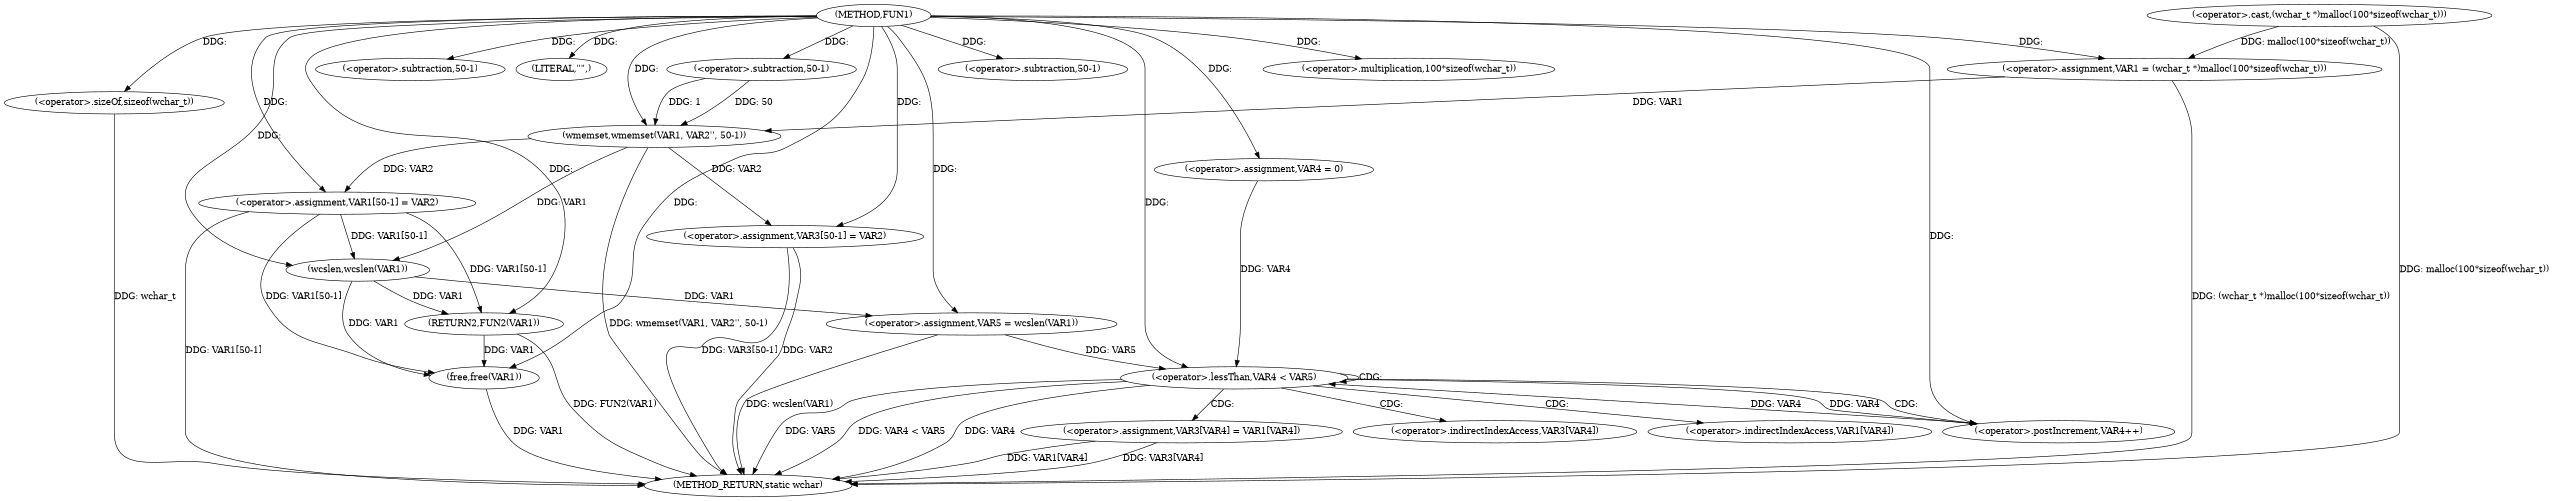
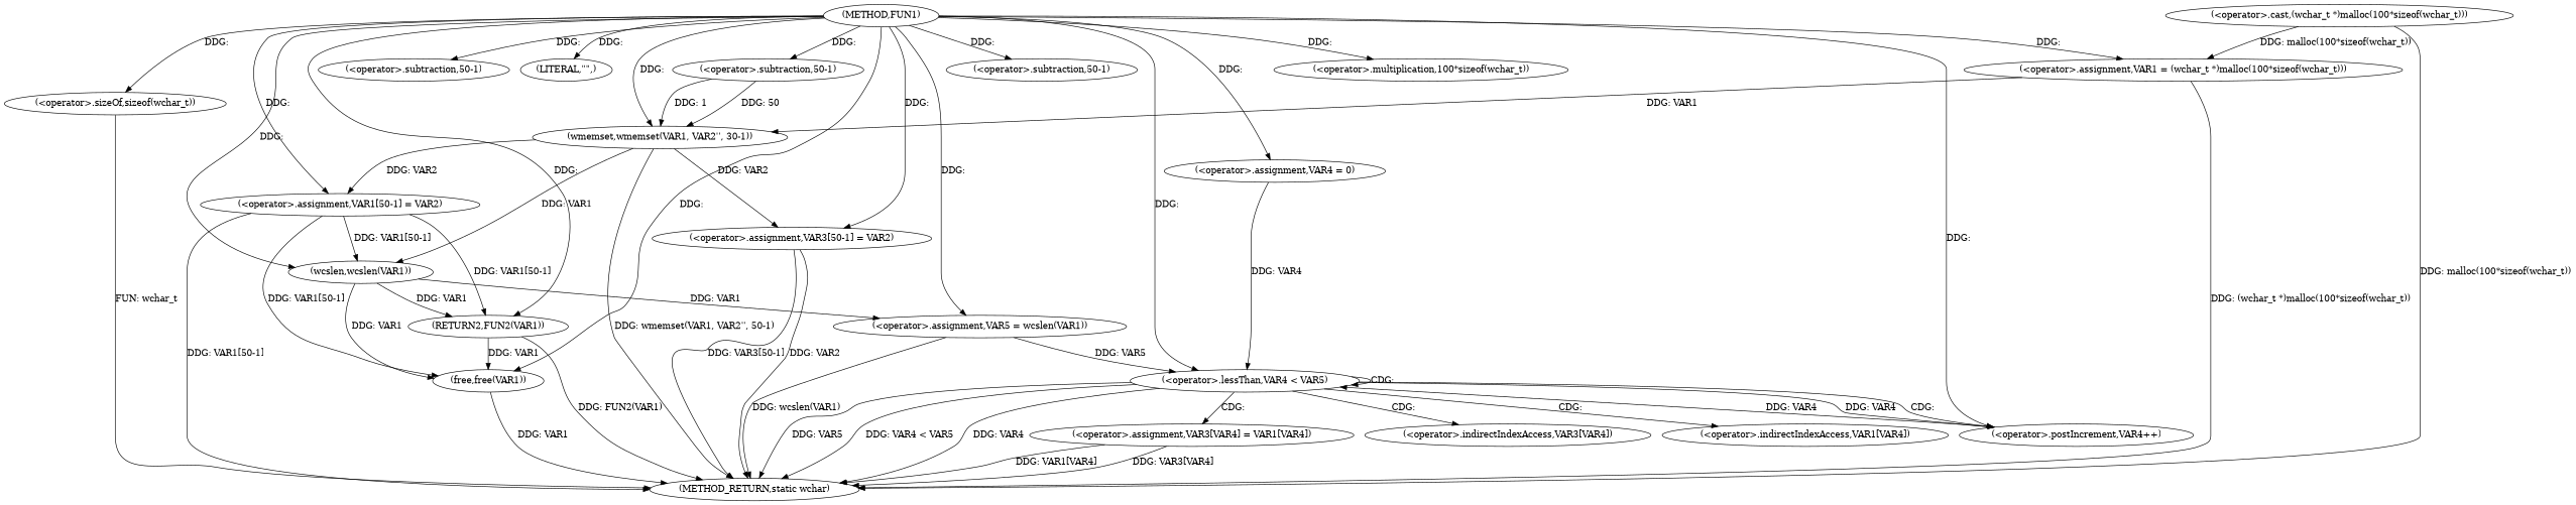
  digraph {
    n1 [label="(METHOD,FUN1)"]
    n2 [label="(<operator>.assignment,VAR1 = (wchar_t *)malloc(100*sizeof(wchar_t)))"]
    n3 [label="(<operator>.multiplication,100*sizeof(wchar_t))"]
    n4 [label="(<operator>.sizeOf,sizeof(wchar_t))"]
-   n5 [label="(wmemset,wmemset(VAR1, VAR2'', 50-1))"]
+   n5 [label="(wmemset,wmemset(VAR1, VAR2'', 30-1))"]
    n6 [label="(<operator>.subtraction,50-1)"]
    n7 [label="(<operator>.assignment,VAR1[50-1] = VAR2)"]
    n8 [label="(<operator>.subtraction,50-1)"]
    n9 [label="(LITERAL,\"\",)"]
    n10 [label="(<operator>.assignment,VAR5 = wcslen(VAR1))"]
    n11 [label="(wcslen,wcslen(VAR1))"]
    n12 [label="(<operator>.assignment,VAR4 = 0)"]
    n13 [label="(<operator>.lessThan,VAR4 < VAR5)"]
    n14 [label="(<operator>.postIncrement,VAR4++)"]
    n15 [label="(<operator>.assignment,VAR3[50-1] = VAR2)"]
    n16 [label="(<operator>.subtraction,50-1)"]
    n17 [label="(RETURN2,FUN2(VAR1))"]
    n18 [label="(free,free(VAR1))"]
    n19 [label="(METHOD_RETURN,static wchar)"]
    n20 [label="(<operator>.assignment,VAR3[VAR4] = VAR1[VAR4])"]
    n21 [label="(<operator>.indirectIndexAccess,VAR3[VAR4])"]
    n22 [label="(<operator>.indirectIndexAccess,VAR1[VAR4])"]
    n23 [label="(<operator>.cast,(wchar_t *)malloc(100*sizeof(wchar_t)))"]
    n1 -> n2 [label="DDG: "]
    n1 -> n3 [label="DDG: "]
    n1 -> n4 [label="DDG: "]
    n1 -> n5 [label="DDG: "]
    n1 -> n6 [label="DDG: "]
    n1 -> n7 [label="DDG: "]
    n1 -> n8 [label="DDG: "]
    n1 -> n9 [label="DDG: "]
    n1 -> n10 [label="DDG: "]
    n1 -> n11 [label="DDG: "]
    n1 -> n12 [label="DDG: "]
    n1 -> n13 [label="DDG: "]
    n1 -> n14 [label="DDG: "]
    n1 -> n15 [label="DDG: "]
    n1 -> n16 [label="DDG: "]
    n1 -> n17 [label="DDG: "]
    n1 -> n18 [label="DDG: "]
    n2 -> n5 [label="DDG: VAR1"]
    n2 -> n19 [label="DDG: (wchar_t *)malloc(100*sizeof(wchar_t))"]
-   n4 -> n19 [label="DDG: wchar_t"]
+   n4 -> n19 [label="FUN: wchar_t"]
    n5 -> n7 [label="DDG: VAR2"]
    n5 -> n11 [label="DDG: VAR1"]
    n5 -> n15 [label="DDG: VAR2"]
    n5 -> n19 [label="DDG: wmemset(VAR1, VAR2'', 50-1)"]
    n6 -> n5 [label="DDG: 50"]
    n6 -> n5 [label="DDG: 1"]
    n7 -> n11 [label="DDG: VAR1[50-1]"]
    n7 -> n17 [label="DDG: VAR1[50-1]"]
    n7 -> n18 [label="DDG: VAR1[50-1]"]
    n7 -> n19 [label="DDG: VAR1[50-1]"]
    n10 -> n13 [label="DDG: VAR5"]
    n10 -> n19 [label="DDG: wcslen(VAR1)"]
    n11 -> n10 [label="DDG: VAR1"]
    n11 -> n17 [label="DDG: VAR1"]
    n11 -> n18 [label="DDG: VAR1"]
    n12 -> n13 [label="DDG: VAR4"]
    n13 -> n13 [label="CDG: "]
    n13 -> n14 [label="DDG: VAR4"]
    n13 -> n14 [label="CDG: "]
    n13 -> n19 [label="DDG: VAR5"]
    n13 -> n19 [label="DDG: VAR4 < VAR5"]
    n13 -> n19 [label="DDG: VAR4"]
    n13 -> n20 [label="CDG: "]
    n13 -> n21 [label="CDG: "]
    n13 -> n22 [label="CDG: "]
    n14 -> n13 [label="DDG: VAR4"]
    n15 -> n19 [label="DDG: VAR3[50-1]"]
    n15 -> n19 [label="DDG: VAR2"]
    n17 -> n18 [label="DDG: VAR1"]
    n17 -> n19 [label="DDG: FUN2(VAR1)"]
    n18 -> n19 [label="DDG: VAR1"]
    n20 -> n19 [label="DDG: VAR3[VAR4]"]
    n20 -> n19 [label="DDG: VAR1[VAR4]"]
    n23 -> n2 [label="DDG: malloc(100*sizeof(wchar_t))"]
    n23 -> n19 [label="DDG: malloc(100*sizeof(wchar_t))"]
  }
